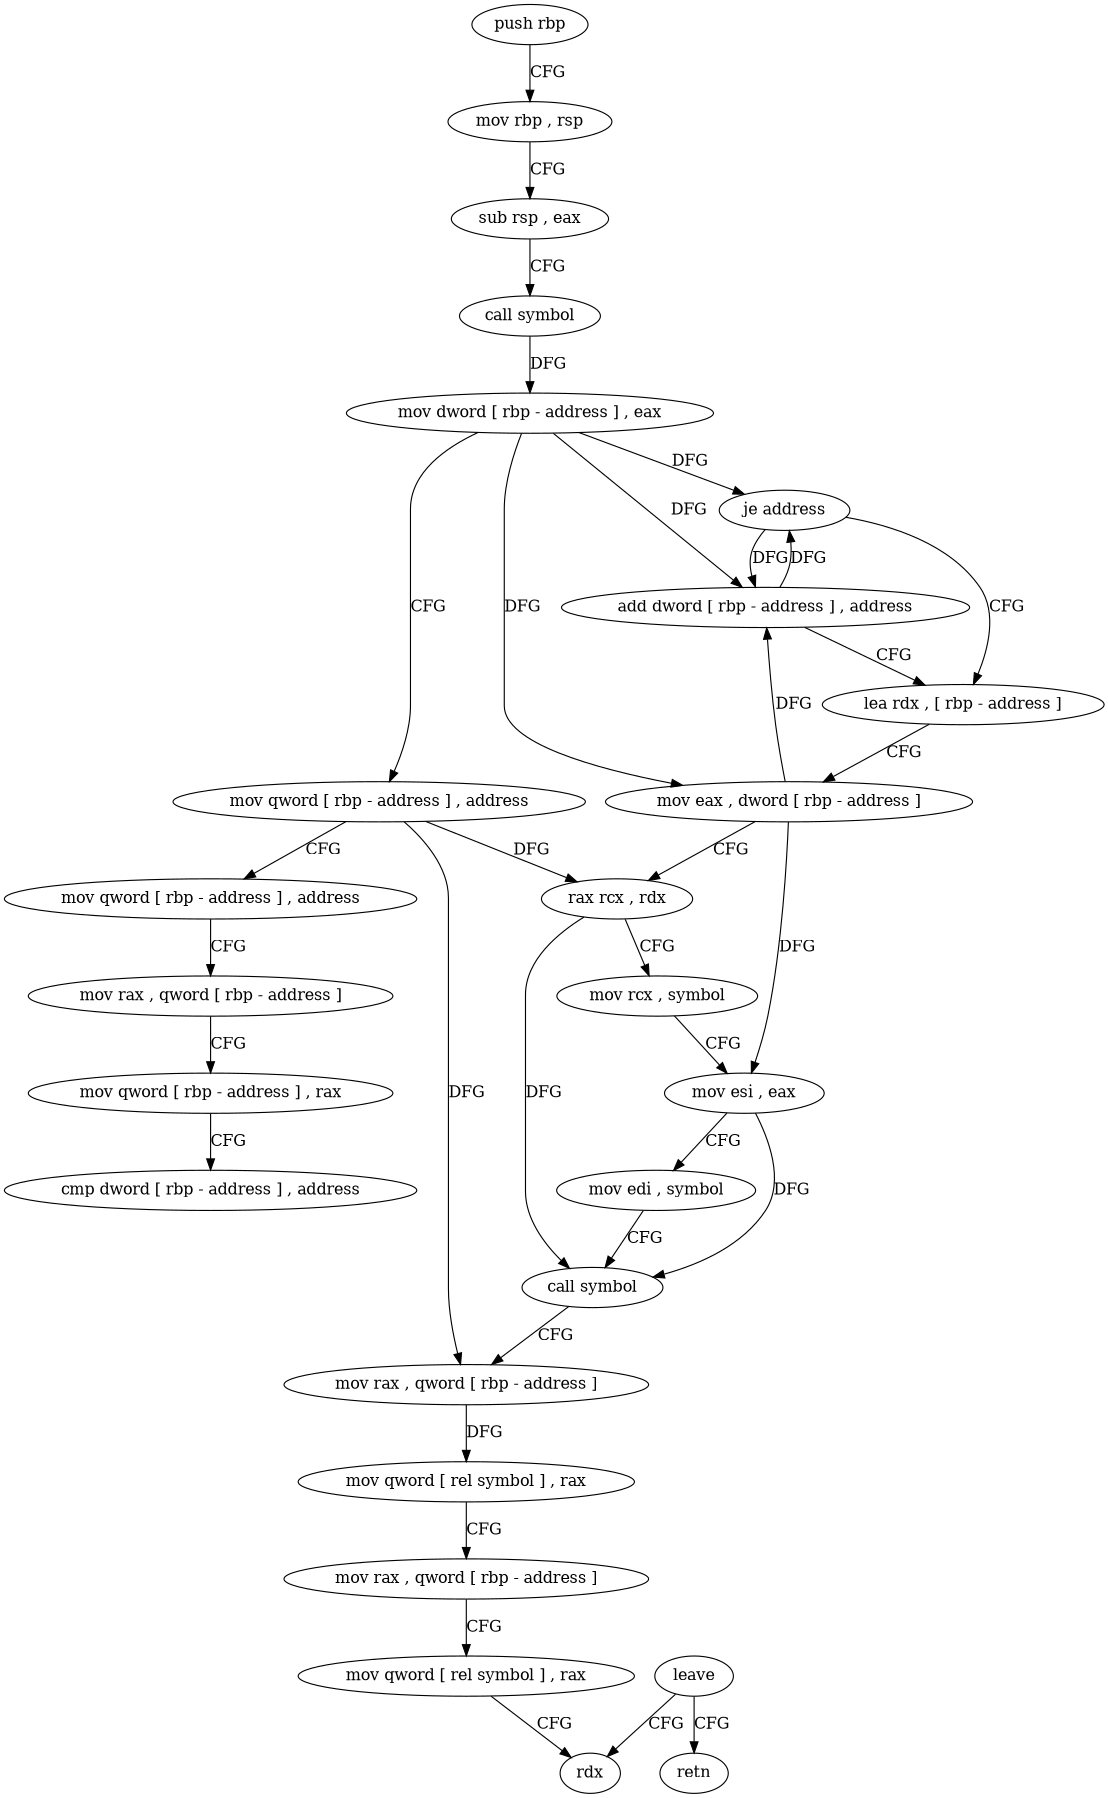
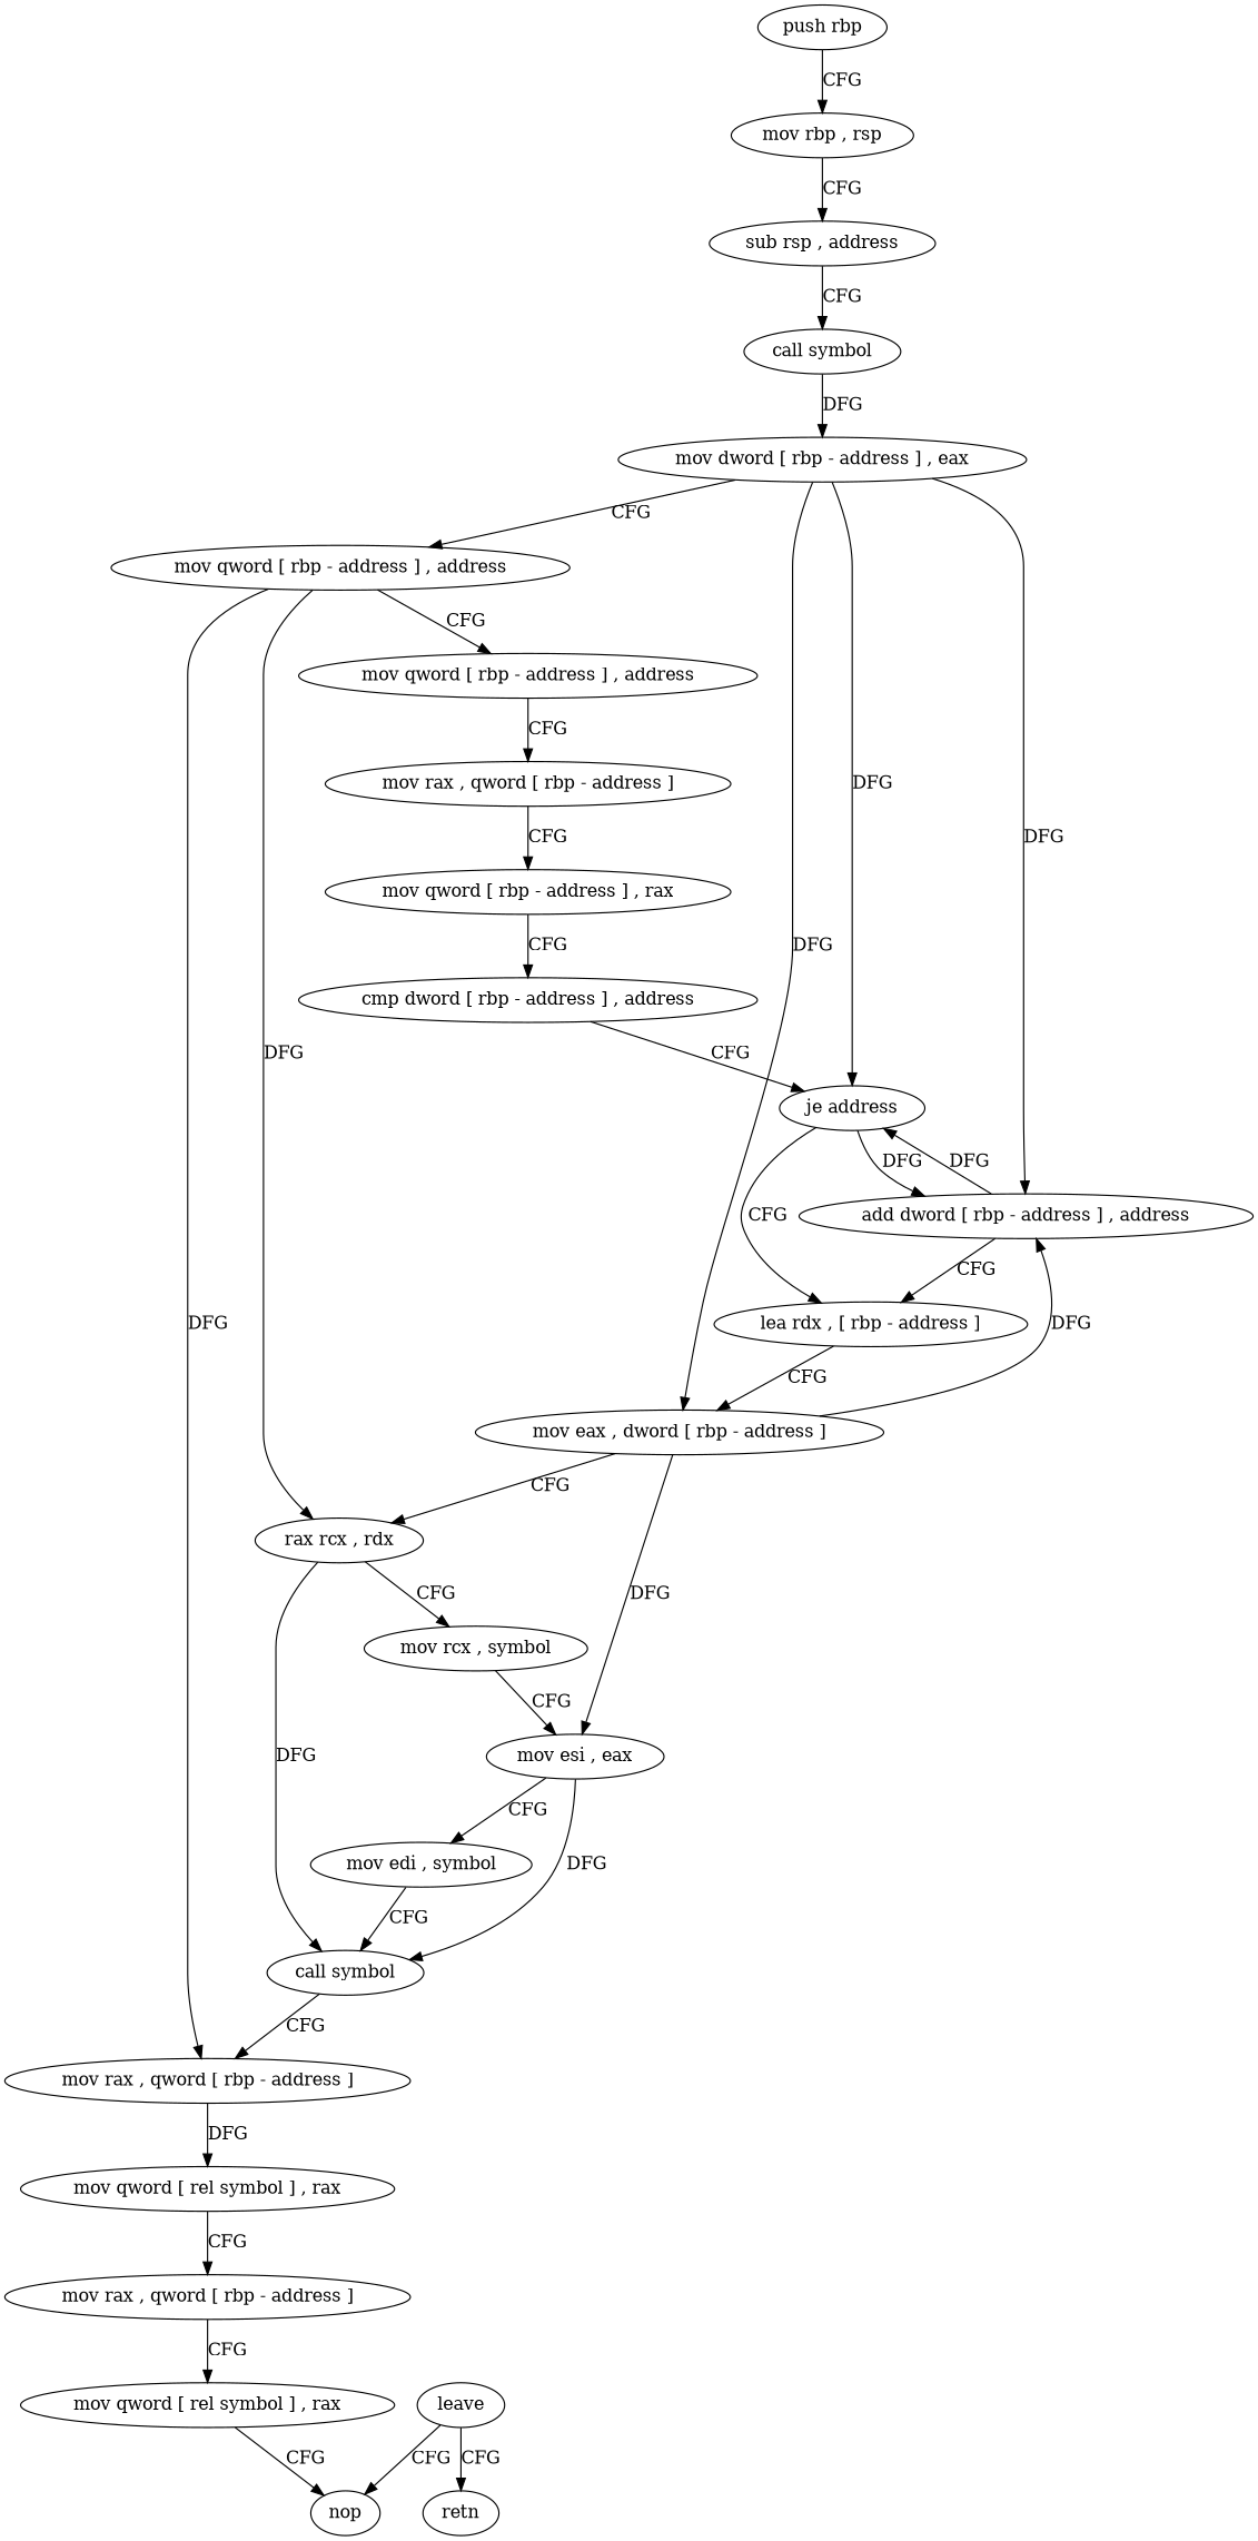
  digraph {
    n1 [label="push rbp"]
    n2 [label="mov rbp , rsp"]
-   n3 [label="sub rsp , eax"]
+   n3 [label="sub rsp , address"]
    n4 [label="call symbol"]
    n5 [label="mov dword [ rbp - address ] , eax"]
    n6 [label="mov qword [ rbp - address ] , address"]
    n7 [label="je address"]
    n8 [label="add dword [ rbp - address ] , address"]
    n9 [label="mov eax , dword [ rbp - address ]"]
    n10 [label="mov qword [ rbp - address ] , address"]
    n11 [label="rax rcx , rdx"]
    n12 [label="mov rax , qword [ rbp - address ]"]
    n13 [label="lea rdx , [ rbp - address ]"]
    n14 [label="mov esi , eax"]
    n15 [label="mov rax , qword [ rbp - address ]"]
    n16 [label="mov rcx , symbol"]
    n17 [label="call symbol"]
    n18 [label="mov qword [ rel symbol ] , rax"]
    n19 [label="mov qword [ rbp - address ] , rax"]
    n20 [label="cmp dword [ rbp - address ] , address"]
    n21 [label="mov edi , symbol"]
    n22 [label="mov rax , qword [ rbp - address ]"]
    n23 [label="mov qword [ rel symbol ] , rax"]
-   n24 [label=rdx]
+   n24 [label=nop]
    n25 [label=leave]
    n26 [label=retn]
    n1 -> n2 [label=CFG]
    n2 -> n3 [label=CFG]
    n3 -> n4 [label=CFG]
    n4 -> n5 [label=DFG]
    n5 -> n6 [label=CFG]
    n5 -> n7 [label=DFG]
    n5 -> n8 [label=DFG]
    n5 -> n9 [label=DFG]
    n6 -> n10 [label=CFG]
    n6 -> n11 [label=DFG]
    n6 -> n12 [label=DFG]
    n7 -> n8 [label=DFG]
    n7 -> n13 [label=CFG]
    n8 -> n7 [label=DFG]
    n8 -> n13 [label=CFG]
    n9 -> n8 [label=DFG]
    n9 -> n11 [label=CFG]
    n9 -> n14 [label=DFG]
    n10 -> n15 [label=CFG]
    n11 -> n16 [label=CFG]
    n11 -> n17 [label=DFG]
    n12 -> n18 [label=DFG]
    n13 -> n9 [label=CFG]
    n14 -> n17 [label=DFG]
    n14 -> n21 [label=CFG]
    n15 -> n19 [label=CFG]
    n16 -> n14 [label=CFG]
    n17 -> n12 [label=CFG]
    n18 -> n22 [label=CFG]
    n19 -> n20 [label=CFG]
+   n20 -> n7 [label=CFG]
    n21 -> n17 [label=CFG]
    n22 -> n23 [label=CFG]
    n23 -> n24 [label=CFG]
    n25 -> n24 [label=CFG]
    n25 -> n26 [label=CFG]
  }
